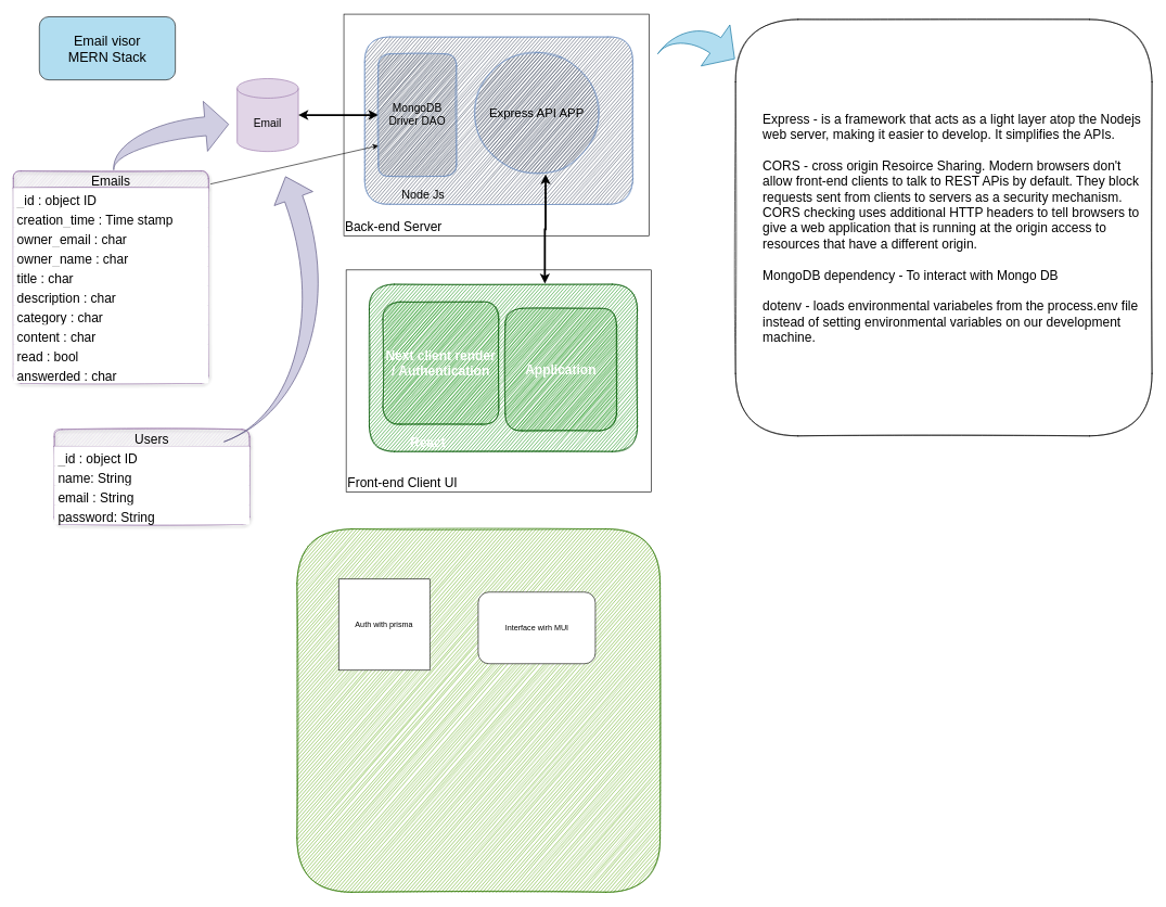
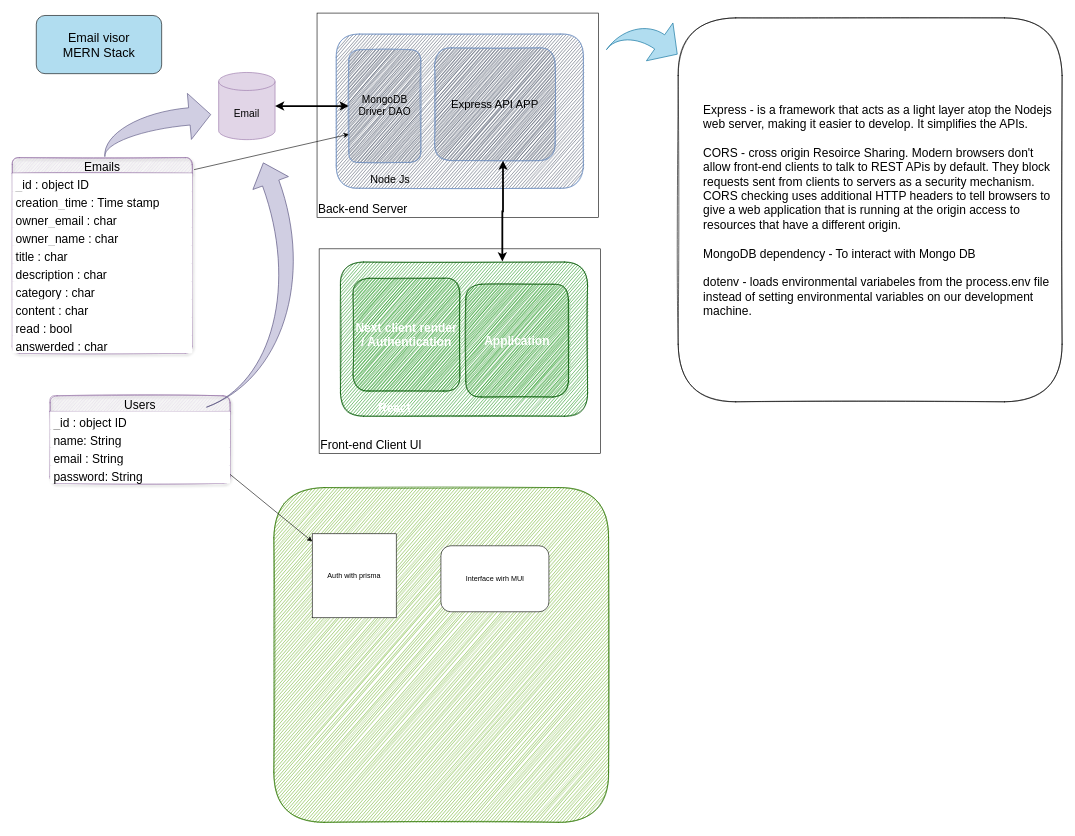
  <mxCell id="0" />
  <mxCell id="1" parent="0" />
  <mxCell id="2" value="&lt;font style=&quot;font-size: 20px;&quot;&gt;Back-end Server&lt;/font&gt;" style="rounded=0;whiteSpace=wrap;html=1;align=left;verticalAlign=bottom;" parent="1" vertex="1"><mxGeometry x="528" y="21" width="469" height="341" as="geometry" /></mxCell>
  <mxCell id="3" value="&lt;font style=&quot;font-size: 21px;&quot;&gt;Email visor&lt;br&gt;MERN Stack&lt;/font&gt;" style="rounded=1;whiteSpace=wrap;html=1;fillColor=#b1ddf0;" parent="1" vertex="1"><mxGeometry x="60" y="25" width="209" height="97" as="geometry" /></mxCell>
  <mxCell id="4" value="&lt;font style=&quot;font-size: 17px;&quot;&gt;Email&lt;/font&gt;" style="shape=cylinder3;whiteSpace=wrap;html=1;boundedLbl=1;backgroundOutline=1;size=15;fillColor=#e1d5e7;strokeColor=#9673a6;" parent="1" vertex="1"><mxGeometry x="364" y="120" width="94" height="112" as="geometry" /></mxCell>
  <mxCell id="5" value="&lt;font style=&quot;font-size: 18px;&quot;&gt;&amp;nbsp; &amp;nbsp; &amp;nbsp; &amp;nbsp; &amp;nbsp; &amp;nbsp;Node Js&lt;/font&gt;" style="rounded=1;whiteSpace=wrap;html=1;verticalAlign=bottom;align=left;horizontal=1;fillColor=#3d4a5c;strokeColor=#6c8ebf;sketch=1;shadow=0;" parent="1" vertex="1"><mxGeometry x="560" y="56" width="412" height="257" as="geometry" /></mxCell>
  <mxCell id="6" style="edgeStyle=orthogonalEdgeStyle;rounded=0;orthogonalLoop=1;jettySize=auto;html=1;exitX=0;exitY=0.5;exitDx=0;exitDy=0;entryX=1;entryY=0.5;entryDx=0;entryDy=0;entryPerimeter=0;strokeWidth=3;startArrow=classic;startFill=1;endArrow=classic;endFill=1;" parent="1" source="7" target="4" edge="1"><mxGeometry relative="1" as="geometry" /></mxCell>
  <mxCell id="7" value="&lt;font style=&quot;font-size: 17px;&quot;&gt;MongoDB Driver DAO&lt;/font&gt;" style="rounded=1;whiteSpace=wrap;html=1;fillColor=#3d4a5c;strokeColor=#6c8ebf;sketch=1;shadow=0;" parent="1" vertex="1"><mxGeometry x="581" y="82" width="120" height="188" as="geometry" /></mxCell>
- <mxCell id="8" value="&lt;font style=&quot;font-size: 19px;&quot;&gt;Express API APP&lt;/font&gt;" style="ellipse;whiteSpace=wrap;html=1;fillColor=#3d4a5c;strokeColor=#6c8ebf;sketch=1;shadow=0;" parent="1" vertex="1"><mxGeometry x="724" y="79" width="201" height="188" as="geometry" /></mxCell>
+ <mxCell id="8" value="&lt;font style=&quot;font-size: 19px;&quot;&gt;Express API APP&lt;/font&gt;" style="rounded=1;whiteSpace=wrap;html=1;fillColor=#3d4a5c;strokeColor=#6c8ebf;sketch=1;shadow=0;" parent="1" vertex="1"><mxGeometry x="724" y="79" width="201" height="188" as="geometry" /></mxCell>
  <mxCell id="9" value="&lt;font style=&quot;font-size: 20px;&quot;&gt;Front-end Client UI&lt;/font&gt;" style="rounded=0;whiteSpace=wrap;html=1;align=left;verticalAlign=bottom;" parent="1" vertex="1"><mxGeometry x="531.5" y="414" width="469" height="341" as="geometry" /></mxCell>
  <mxCell id="10" value="&lt;font style=&quot;font-size: 20px;&quot;&gt;&amp;nbsp; &amp;nbsp; &amp;nbsp; &amp;nbsp; &amp;nbsp; &amp;nbsp;React&lt;/font&gt;" style="rounded=1;whiteSpace=wrap;html=1;verticalAlign=bottom;align=left;horizontal=1;fillColor=#008a00;strokeColor=#005700;sketch=1;labelBackgroundColor=none;fontStyle=1;fontSize=20;fontColor=#FFFFFF;" parent="1" vertex="1"><mxGeometry x="567" y="436" width="412" height="257" as="geometry" /></mxCell>
  <mxCell id="11" value="&lt;font style=&quot;font-size: 20px;&quot;&gt;Next client render / Authentication&lt;/font&gt;" style="rounded=1;whiteSpace=wrap;html=1;fillColor=#008a00;strokeColor=#005700;sketch=1;labelBackgroundColor=none;fontStyle=1;fontSize=20;fontColor=#FFFFFF;" parent="1" vertex="1"><mxGeometry x="588" y="463" width="178" height="188" as="geometry" /></mxCell>
  <mxCell id="12" style="edgeStyle=orthogonalEdgeStyle;rounded=0;orthogonalLoop=1;jettySize=auto;html=1;entryX=0.567;entryY=1;entryDx=0;entryDy=0;entryPerimeter=0;strokeWidth=3;fontSize=21;startArrow=classic;startFill=1;endArrow=classic;endFill=1;exitX=0.655;exitY=-0.004;exitDx=0;exitDy=0;exitPerimeter=0;" parent="1" source="10" target="8" edge="1"><mxGeometry relative="1" as="geometry"><mxPoint x="838" y="410" as="sourcePoint" /></mxGeometry></mxCell>
  <mxCell id="13" value="&lt;font style=&quot;font-size: 20px;&quot;&gt;Application&lt;/font&gt;" style="rounded=1;whiteSpace=wrap;html=1;fillColor=#008a00;strokeColor=#005700;sketch=1;labelBackgroundColor=none;fontStyle=1;fontSize=20;fontColor=#FFFFFF;" parent="1" vertex="1"><mxGeometry x="776" y="473" width="171" height="188" as="geometry" /></mxCell>
  <mxCell id="14" value="Emails" style="swimlane;fontStyle=0;childLayout=stackLayout;horizontal=1;startSize=26;horizontalStack=0;resizeParent=1;resizeParentMax=0;resizeLast=0;collapsible=1;marginBottom=0;align=center;fontSize=20;glass=0;shadow=1;fillColor=#e1d5e7;strokeColor=#9673a6;swimlaneLine=1;rounded=1;sketch=1;" parent="1" vertex="1"><mxGeometry x="20" y="262" width="300" height="326" as="geometry" /></mxCell>
  <mxCell id="15" value="_id : object ID" style="text;spacingLeft=4;spacingRight=4;overflow=hidden;rotatable=0;points=[[0,0.5],[1,0.5]];portConstraint=eastwest;fontSize=20;fillColor=default;" parent="14" vertex="1"><mxGeometry y="26" width="300" height="30" as="geometry" /></mxCell>
  <mxCell id="16" value="creation_time : Time stamp" style="text;spacingLeft=4;spacingRight=4;overflow=hidden;rotatable=0;points=[[0,0.5],[1,0.5]];portConstraint=eastwest;fontSize=20;fillColor=default;" parent="14" vertex="1"><mxGeometry y="56" width="300" height="30" as="geometry" /></mxCell>
  <mxCell id="17" value="owner_email : char" style="text;spacingLeft=4;spacingRight=4;overflow=hidden;rotatable=0;points=[[0,0.5],[1,0.5]];portConstraint=eastwest;fontSize=20;fillColor=default;" parent="14" vertex="1"><mxGeometry y="86" width="300" height="30" as="geometry" /></mxCell>
  <mxCell id="18" value="owner_name : char" style="text;spacingLeft=4;spacingRight=4;overflow=hidden;rotatable=0;points=[[0,0.5],[1,0.5]];portConstraint=eastwest;fontSize=20;fillColor=default;" parent="14" vertex="1"><mxGeometry y="116" width="300" height="30" as="geometry" /></mxCell>
  <mxCell id="19" value="title : char" style="text;spacingLeft=4;spacingRight=4;overflow=hidden;rotatable=0;points=[[0,0.5],[1,0.5]];portConstraint=eastwest;fontSize=20;fillColor=default;" parent="14" vertex="1"><mxGeometry y="146" width="300" height="30" as="geometry" /></mxCell>
  <mxCell id="20" value="description : char" style="text;spacingLeft=4;spacingRight=4;overflow=hidden;rotatable=0;points=[[0,0.5],[1,0.5]];portConstraint=eastwest;fontSize=20;fillColor=default;" parent="14" vertex="1"><mxGeometry y="176" width="300" height="30" as="geometry" /></mxCell>
  <mxCell id="21" value="category : char" style="text;strokeColor=none;fillColor=default;spacingLeft=4;spacingRight=4;overflow=hidden;rotatable=0;points=[[0,0.5],[1,0.5]];portConstraint=eastwest;fontSize=20;" parent="14" vertex="1"><mxGeometry y="206" width="300" height="30" as="geometry" /></mxCell>
  <mxCell id="22" value="content : char" style="text;spacingLeft=4;spacingRight=4;overflow=hidden;rotatable=0;points=[[0,0.5],[1,0.5]];portConstraint=eastwest;fontSize=20;fillColor=default;" parent="14" vertex="1"><mxGeometry y="236" width="300" height="30" as="geometry" /></mxCell>
  <mxCell id="23" value="read : bool" style="text;spacingLeft=4;spacingRight=4;overflow=hidden;rotatable=0;points=[[0,0.5],[1,0.5]];portConstraint=eastwest;fontSize=20;fillColor=default;" parent="14" vertex="1"><mxGeometry y="266" width="300" height="30" as="geometry" /></mxCell>
  <mxCell id="24" value="answerded : char" style="text;spacingLeft=4;spacingRight=4;overflow=hidden;rotatable=0;points=[[0,0.5],[1,0.5]];portConstraint=eastwest;fontSize=20;fillColor=default;" parent="14" vertex="1"><mxGeometry y="296" width="300" height="30" as="geometry" /></mxCell>
  <mxCell id="25" value="" style="html=1;shadow=0;dashed=0;align=center;verticalAlign=middle;shape=mxgraph.arrows2.jumpInArrow;dy=14.44;dx=35.76;arrowHead=77;glass=1;fontSize=20;fillColor=#d0cee2;rotation=-5;strokeColor=#56517e;" parent="1" vertex="1"><mxGeometry x="169.85" y="159.54" width="182" height="93" as="geometry" /></mxCell>
  <mxCell id="26" value="&lt;blockquote style=&quot;margin: 0 0 0 40px; border: none; padding: 0px;&quot;&gt;Express - is a framework that acts as a light layer atop the Nodejs web server, making it easier to develop. It simplifies the APIs.&amp;nbsp;&lt;/blockquote&gt;&lt;blockquote style=&quot;margin: 0 0 0 40px; border: none; padding: 0px;&quot;&gt;&lt;br&gt;CORS - cross origin Resoirce Sharing. Modern browsers don't allow front-end clients to talk to REST APis by default. They block requests sent from clients to servers as a security mechanism. CORS checking uses additional HTTP headers to tell browsers to give a web application that is running at the origin access to resources that have a different origin.&amp;nbsp;&lt;/blockquote&gt;&lt;br&gt;&lt;blockquote style=&quot;margin: 0 0 0 40px; border: none; padding: 0px;&quot;&gt;MongoDB dependency - To interact with Mongo DB&lt;/blockquote&gt;&lt;br&gt;&lt;blockquote style=&quot;margin: 0 0 0 40px; border: none; padding: 0px;&quot;&gt;dotenv - loads environmental variabeles from the process.env file instead of setting environmental variables on our development machine.&amp;nbsp;&amp;nbsp;&lt;/blockquote&gt;" style="whiteSpace=wrap;html=1;aspect=fixed;rounded=1;shadow=0;glass=0;labelBackgroundColor=none;sketch=1;fontSize=20;align=left;" parent="1" vertex="1"><mxGeometry x="1130" y="29" width="640" height="640" as="geometry" /></mxCell>
  <mxCell id="27" value="" style="whiteSpace=wrap;html=1;aspect=fixed;rounded=1;shadow=0;glass=0;labelBackgroundColor=none;sketch=1;fontSize=20;fillColor=#60a917;strokeColor=#2D7600;fontColor=#ffffff;" parent="1" vertex="1"><mxGeometry x="456" y="812" width="558" height="558" as="geometry" /></mxCell>
  <mxCell id="28" value="" style="html=1;shadow=0;dashed=0;align=center;verticalAlign=middle;shape=mxgraph.arrows2.jumpInArrow;dy=14.44;dx=35.76;arrowHead=77;glass=1;fontSize=20;fillColor=#b1ddf0;rotation=35;strokeColor=#10739e;" parent="1" vertex="1"><mxGeometry x="1030" y="20" width="101" height="100" as="geometry" /></mxCell>
  <mxCell id="29" value="Auth with prisma" style="whiteSpace=wrap;html=1;aspect=fixed;" parent="1" vertex="1"><mxGeometry x="520" y="889" width="140" height="140" as="geometry" /></mxCell>
  <mxCell id="30" value="Interface wirh MUI" style="rounded=1;whiteSpace=wrap;html=1;" parent="1" vertex="1"><mxGeometry x="734.5" y="909" width="180" height="110" as="geometry" /></mxCell>
  <mxCell id="31" value="Users" style="swimlane;fontStyle=0;childLayout=stackLayout;horizontal=1;startSize=26;horizontalStack=0;resizeParent=1;resizeParentMax=0;resizeLast=0;collapsible=1;marginBottom=0;align=center;fontSize=20;glass=0;shadow=1;fillColor=#e1d5e7;strokeColor=#9673a6;swimlaneLine=1;rounded=1;sketch=1;" parent="1" vertex="1"><mxGeometry x="83" y="659" width="300" height="146" as="geometry" /></mxCell>
  <mxCell id="32" value="_id : object ID" style="text;spacingLeft=4;spacingRight=4;overflow=hidden;rotatable=0;points=[[0,0.5],[1,0.5]];portConstraint=eastwest;fontSize=20;fillColor=default;" parent="31" vertex="1"><mxGeometry y="26" width="300" height="30" as="geometry" /></mxCell>
  <mxCell id="33" value="name: String" style="text;spacingLeft=4;spacingRight=4;overflow=hidden;rotatable=0;points=[[0,0.5],[1,0.5]];portConstraint=eastwest;fontSize=20;fillColor=default;" parent="31" vertex="1"><mxGeometry y="56" width="300" height="30" as="geometry" /></mxCell>
  <mxCell id="34" value="email : String" style="text;spacingLeft=4;spacingRight=4;overflow=hidden;rotatable=0;points=[[0,0.5],[1,0.5]];portConstraint=eastwest;fontSize=20;fillColor=default;" parent="31" vertex="1"><mxGeometry y="86" width="300" height="30" as="geometry" /></mxCell>
  <mxCell id="35" value="password: String" style="text;spacingLeft=4;spacingRight=4;overflow=hidden;rotatable=0;points=[[0,0.5],[1,0.5]];portConstraint=eastwest;fontSize=20;fillColor=default;" parent="31" vertex="1"><mxGeometry y="116" width="300" height="30" as="geometry" /></mxCell>
  <mxCell id="36" value="" style="html=1;shadow=0;dashed=0;align=center;verticalAlign=middle;shape=mxgraph.arrows2.jumpInArrow;dy=14.44;dx=35.76;arrowHead=63.01;glass=1;fontSize=20;fillColor=#d0cee2;rotation=-110;strokeColor=#56517e;flipV=1;" parent="1" vertex="1"><mxGeometry x="230.67" y="339" width="350.33" height="260" as="geometry" /></mxCell>
  <mxCell id="37" style="edgeStyle=none;html=1;entryX=0;entryY=0.75;entryDx=0;entryDy=0;exitX=1.01;exitY=-0.2;exitDx=0;exitDy=0;exitPerimeter=0;" parent="1" source="15" target="7" edge="1"><mxGeometry relative="1" as="geometry" /></mxCell>
+ <mxCell id="38" style="edgeStyle=none;html=1;exitX=1;exitY=0.5;exitDx=0;exitDy=0;" parent="1" source="35" target="29" edge="1"><mxGeometry relative="1" as="geometry" /></mxCell>
